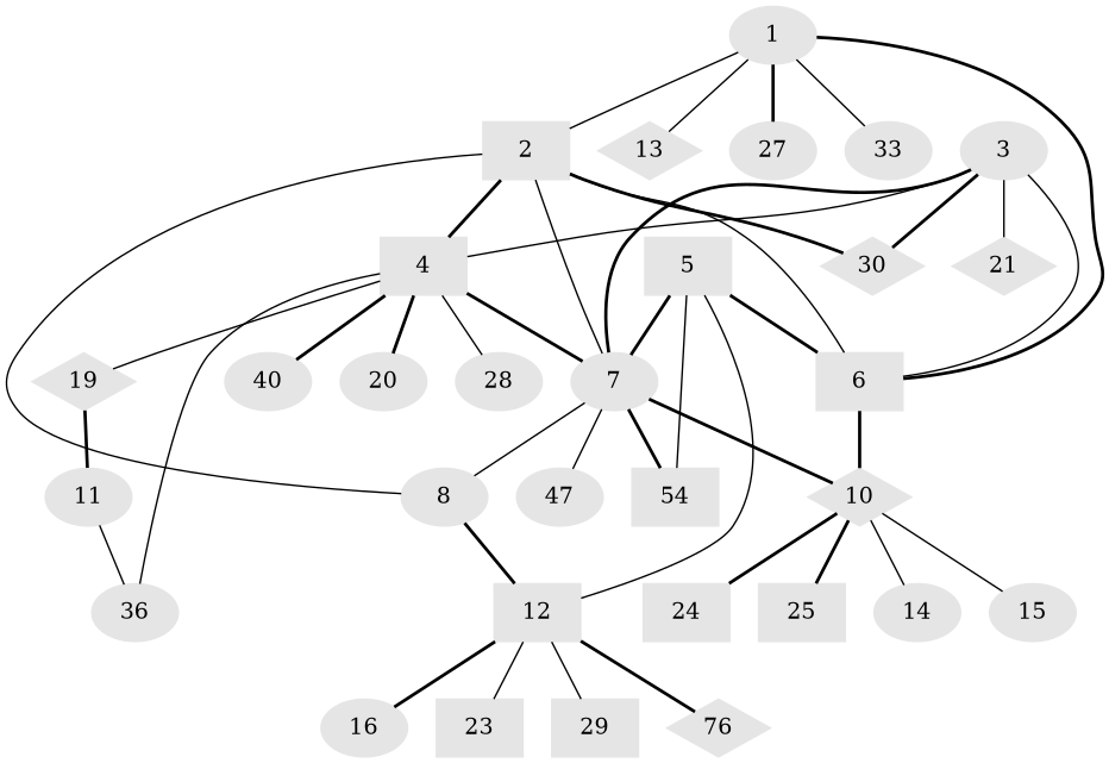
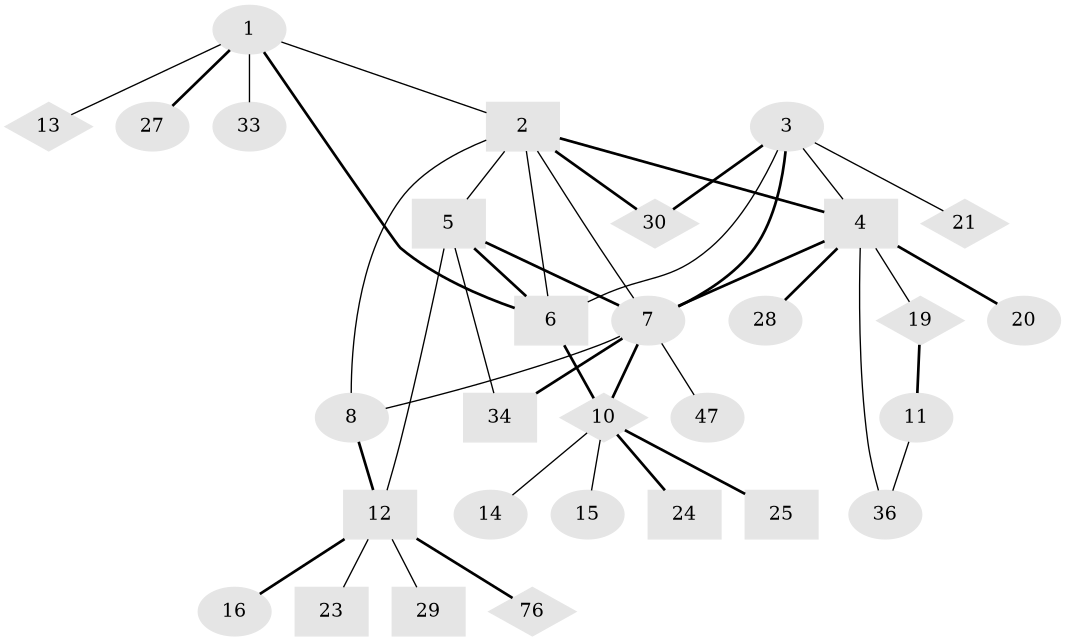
  graph {
    node [color=gray90 shape=ellipse style=filled]
    edge [style=solid]
    1 [super="+38"]
    2 [shape=box super="+42"]
    6 [shape=box super="+45"]
    13 [shape=diamond super="+22"]
    27 [super="+43"]
    33
    4 [shape=box super="+35"]
    5 [shape=box super="+32"]
    7 [super="+9"]
    8
    30 [shape=diamond]
    10 [shape=diamond super="+31"]
    19 [shape=diamond]
    20 [super="+26"]
    28
    36 [super="+39"]
-   40
    12 [shape=box super="+41"]
-   34 [shape=box label=54]
+   34 [shape=box]
    47
    3 [super="+44"]
    21 [shape=diamond]
    11 [super="+17"]
    16 [super="+18"]
    23 [shape=box]
    29 [shape=box super="+37"]
    n27 [label=76 shape=diamond]
    14
    15
    24 [shape=box]
    25 [shape=box]
    1 -- 2
    1 -- 6 [style=bold]
    1 -- 13
    1 -- 27 [style=bold]
    1 -- 33
    2 -- 6
    2 -- 4 [style=bold]
+   2 -- 5
    2 -- 7
    2 -- 8
    2 -- 30 [style=bold]
    6 -- 10 [style=bold]
    4 -- 7 [style=bold]
    4 -- 19
    4 -- 20 [style=bold]
-   4 -- 28
+   4 -- 28 [style=bold]
    4 -- 36
-   4 -- 40 [style=bold]
    5 -- 6 [style=bold]
    5 -- 7 [style=bold]
    5 -- 12
    5 -- 34
    7 -- 8
    7 -- 10 [style=bold]
    7 -- 34 [style=bold]
    7 -- 47
    8 -- 12 [style=bold]
    10 -- 14
    10 -- 15
    10 -- 24 [style=bold]
    10 -- 25 [style=bold]
    19 -- 11 [style=bold]
    12 -- 16 [style=bold]
    12 -- 23
    12 -- 29
    12 -- n27 [style=bold]
    3 -- 6
    3 -- 4
    3 -- 7 [style=bold]
    3 -- 30 [style=bold]
    3 -- 21
    11 -- 36
  }
